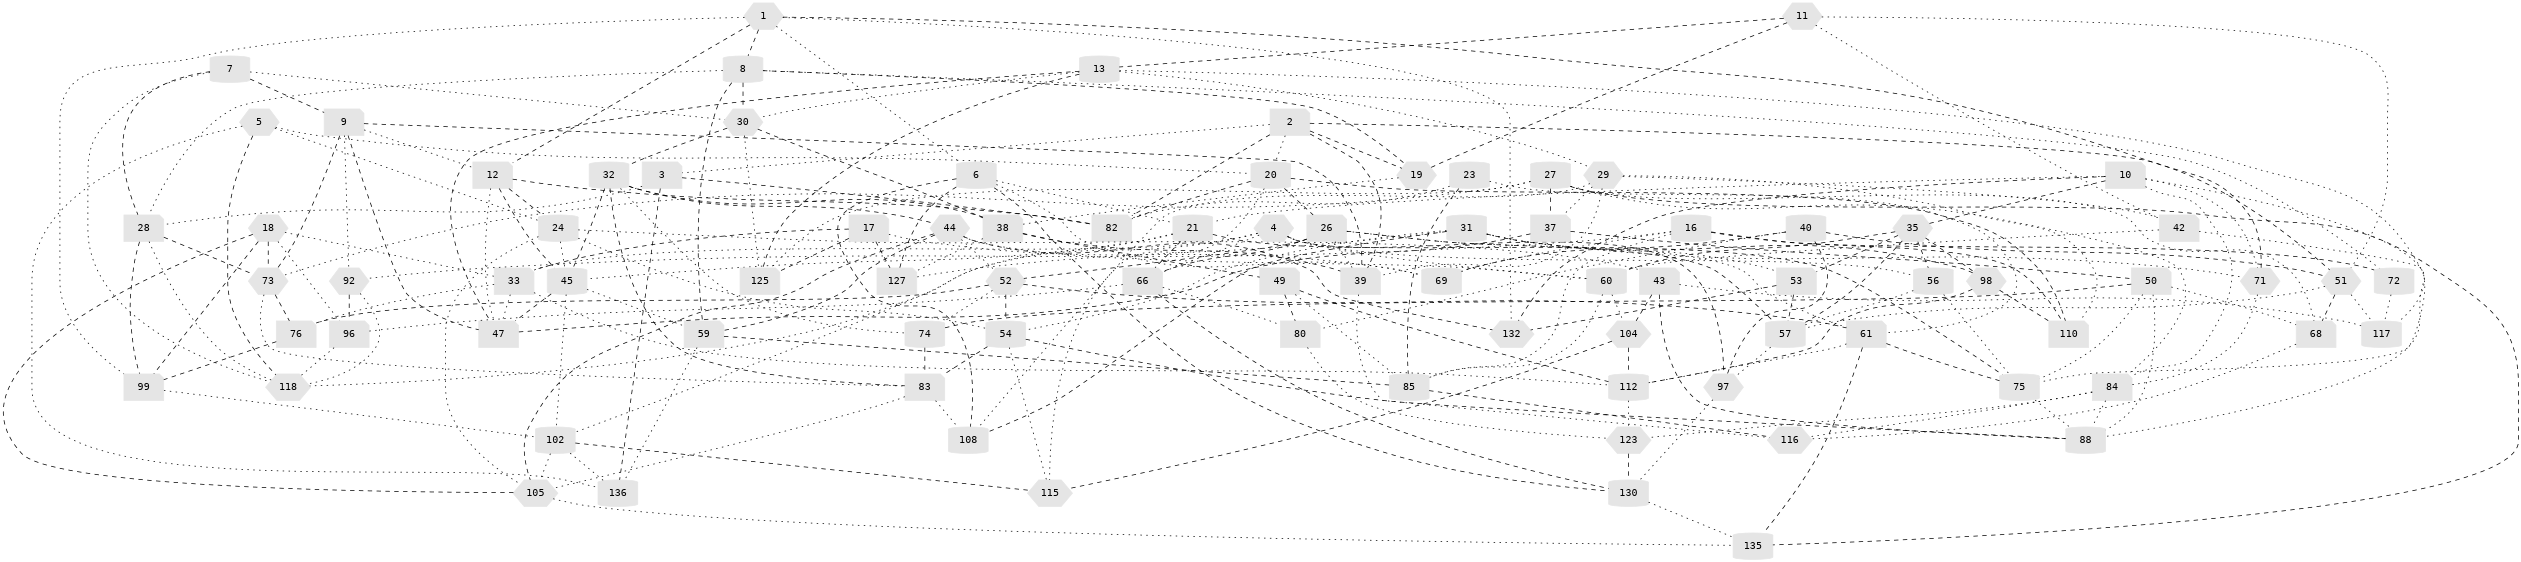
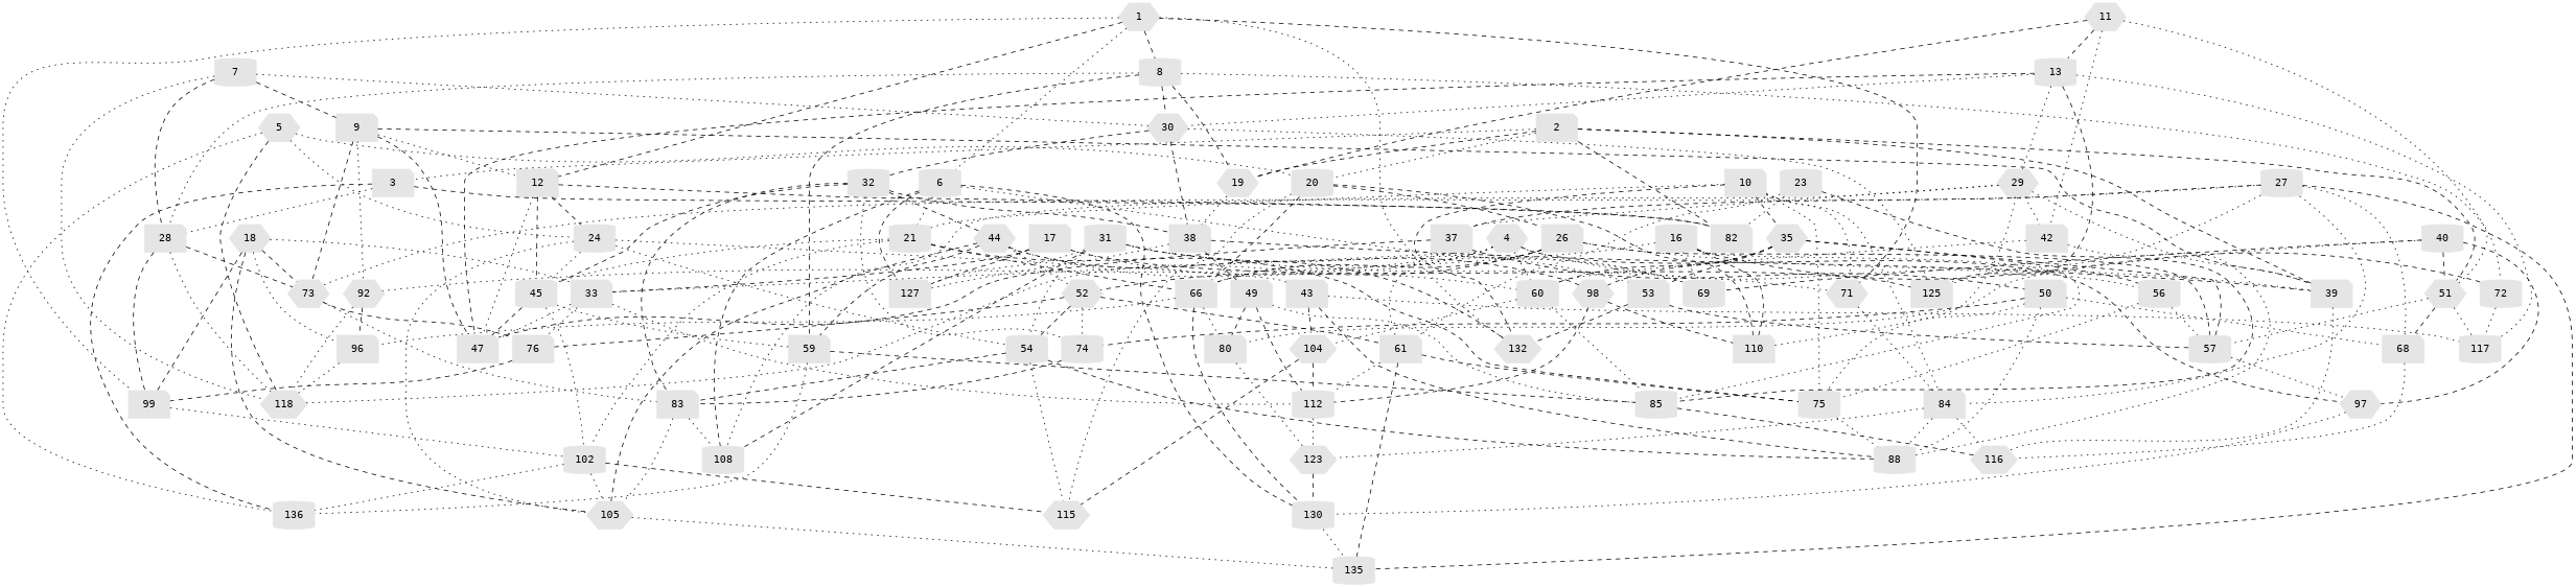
  graph {
    fontname="DejaVu Sans Mono"
    node [color=gray90 fontname="DejaVu Sans Mono" shape=note style=filled]
    edge [fontname="DejaVu Sans Mono" style=dotted]
    1 [shape=hexagon super="+65"]
    6 [shape=cylinder super="+36"]
    8 [shape=cylinder super="+89"]
    12 [super="+22"]
    71 [shape=hexagon]
    99 [super="+114"]
    132 [shape=hexagon]
    21 [shape=cylinder super="+25"]
    69 [shape=cylinder]
    108 [shape=cylinder]
    127
    130 [shape=cylinder super="+137"]
    19 [shape=hexagon]
    28 [super="+34"]
    30 [shape=hexagon super="+41"]
    59 [super="+119"]
    72 [shape=cylinder]
    82 [super="+103"]
    24 [shape=cylinder super="+107"]
    47 [super="+95"]
    45 [shape=cylinder super="+81"]
    84 [super="+126"]
    102 [shape=cylinder super="+122"]
    2 [super="+64"]
    3
    20 [shape=cylinder super="+86"]
    39 [super="+79"]
    51 [shape=hexagon super="+111"]
    136 [shape=cylinder]
    38 [super="+46"]
    110
    26 [super="+62"]
    115 [shape=hexagon]
    116 [shape=hexagon]
    117 [shape=cylinder]
    57 [shape=cylinder super="+131"]
    68
    118 [shape=hexagon super="+129"]
    73 [shape=hexagon super="+100"]
    4 [shape=hexagon super="+14"]
    33 [super="+109"]
    56 [shape=cylinder]
    60 [shape=cylinder super="+94"]
    66 [super="+90"]
    97 [shape=hexagon]
    76
    112 [shape=cylinder super="+121"]
    75 [shape=cylinder super="+128"]
    85 [shape=cylinder super="+124"]
    104 [shape=hexagon]
    96
    80
    5 [shape=hexagon]
    105 [shape=hexagon super="+113"]
    43
    54 [shape=cylinder super="+58"]
    135 [shape=cylinder]
    9 [super="+15"]
    92 [shape=hexagon]
    7 [shape=cylinder]
    125
    32 [shape=cylinder super="+77"]
    83 [super="+106"]
    10 [super="+55"]
    35 [shape=hexagon super="+70"]
    53
    98 [shape=hexagon]
    88 [shape=cylinder super="+133"]
    123 [shape=hexagon]
    13 [shape=cylinder super="+87"]
    29 [shape=hexagon super="+48"]
    11 [shape=hexagon]
    42
    37
    16 [shape=cylinder super="+91"]
    17
    18 [shape=hexagon super="+63"]
    49
    61 [super="+78"]
    52 [shape=hexagon super="+93"]
    23 [shape=cylinder]
    74 [shape=cylinder]
    27 [shape=cylinder super="+67"]
    50 [super="+101"]
    44 [shape=hexagon super="+134"]
    31 [shape=cylinder super="+120"]
    40 [shape=cylinder]
    1 -- 6
    1 -- 8 [style=dashed]
    1 -- 12 [style=dashed]
    1 -- 71 [style=dashed]
    1 -- 99
    1 -- 132
    6 -- 21
    6 -- 69
    6 -- 108 [style=dashed]
    6 -- 127 [style=dashed]
    6 -- 130 [style=dashed]
    8 -- 19 [style=dashed]
    8 -- 28
    8 -- 30 [style=dashed]
    8 -- 59 [style=dashed]
    8 -- 72
    12 -- 82 [style=dashed]
    12 -- 24 [style=dashed]
    12 -- 47
    12 -- 45 [style=dashed]
    71 -- 84
    99 -- 102
    21 -- 45
    21 -- 102
    21 -- 66 [style=dashed]
    21 -- 75 [style=dashed]
    130 -- 135
    19 -- 38
    28 -- 99 [style=dashed]
    28 -- 118
    28 -- 73 [style=dashed]
    30 -- 38 [style=dashed]
    30 -- 125
    30 -- 32 [style=dashed]
    59 -- 136
    59 -- 85 [style=dashed]
    72 -- 117
    24 -- 45
    24 -- 105
    24 -- 43
    24 -- 54
    45 -- 59
    45 -- 47 [style=dashed]
    45 -- 102
    84 -- 116
    84 -- 88
    84 -- 123
    102 -- 136
    102 -- 115 [style=dashed]
    102 -- 105
    2 -- 19 [style=dashed]
    2 -- 82 [style=dashed]
    2 -- 3
    2 -- 20
    2 -- 39 [style=dashed]
    2 -- 51 [style=dashed]
    3 -- 28
    3 -- 82 [style=dashed]
    3 -- 136 [style=dashed]
-   20 -- 82 [style=dashed]
+   20 -- 66 [style=dashed]
    20 -- 110 [style=dashed]
    20 -- 26 [style=dashed]
    20 -- 115
    39 -- 116
    51 -- 117
    51 -- 57
    51 -- 68 [style=dashed]
    38 -- 127
    38 -- 39 [style=dashed]
    38 -- 49 [style=dashed]
    26 -- 39
    26 -- 57 [style=dashed]
    26 -- 66 [style=dashed]
    26 -- 61
    26 -- 52 [style=dashed]
    57 -- 97
    68 -- 116
    73 -- 76 [style=dashed]
    73 -- 83
    4 -- 118
    4 -- 33
    4 -- 56
    4 -- 60
    4 -- 66
    4 -- 97 [style=dashed]
    33 -- 47
    33 -- 76
    33 -- 112
    56 -- 57
    56 -- 75
    60 -- 85
    60 -- 104
    66 -- 130 [style=dashed]
    66 -- 96
    66 -- 80
    97 -- 130
    76 -- 99 [style=dashed]
    112 -- 123
    75 -- 88
    85 -- 116 [style=dashed]
    104 -- 115 [style=dashed]
    104 -- 112 [style=dashed]
    96 -- 118
    80 -- 123
    5 -- 24
    5 -- 20
    5 -- 136
    5 -- 118 [style=dashed]
    105 -- 135
    43 -- 117
    43 -- 104 [style=dashed]
    43 -- 88 [style=dashed]
    54 -- 115
    54 -- 83 [style=dashed]
    54 -- 88 [style=dashed]
    9 -- 12
    9 -- 47 [style=dashed]
    9 -- 39 [style=dashed]
    9 -- 73 [style=dashed]
    9 -- 92
    92 -- 118
    92 -- 96 [style=dashed]
    7 -- 28 [style=dashed]
    7 -- 30
    7 -- 118
    7 -- 9 [style=dashed]
    32 -- 45 [style=dashed]
    32 -- 38 [style=dashed]
    32 -- 83 [style=dashed]
    32 -- 74
    32 -- 44 [style=dashed]
    83 -- 108
    83 -- 105
    10 -- 71
    10 -- 132 [style=dashed]
    10 -- 21
    10 -- 84
    10 -- 75
    10 -- 35 [style=dashed]
    35 -- 57 [style=dashed]
    35 -- 56 [style=dashed]
    35 -- 60 [style=dashed]
    35 -- 53 [style=dashed]
    35 -- 98 [style=dashed]
    53 -- 132 [style=dashed]
    53 -- 57 [style=dashed]
    98 -- 110 [style=dashed]
    98 -- 112 [style=dashed]
    123 -- 130 [style=dashed]
    13 -- 30
    13 -- 47 [style=dashed]
    13 -- 117
    13 -- 125 [style=dashed]
    13 -- 29
    29 -- 108
    29 -- 39
    29 -- 110
    29 -- 42
    29 -- 37
    11 -- 19 [style=dashed]
    11 -- 51
    11 -- 13 [style=dashed]
    11 -- 42
    42 -- 60
    42 -- 88
    37 -- 47 [style=dashed]
    37 -- 50 [style=dashed]
    16 -- 69
    16 -- 72 [style=dashed weight=2]
    16 -- 110 [style=dashed]
    16 -- 85
    16 -- 92
    17 -- 69
    17 -- 127 [style=dashed]
    17 -- 33 [style=dashed]
    17 -- 125 [style=dashed]
    18 -- 99 [style=dashed weight=2]
    18 -- 73 [style=dashed]
    18 -- 33
    18 -- 96
    18 -- 105 [style=dashed]
    49 -- 112 [style=dashed]
    49 -- 85
    49 -- 80 [style=dashed]
    61 -- 112
    61 -- 75 [style=dashed]
    61 -- 135 [style=dashed]
    52 -- 76 [style=dashed]
    52 -- 54 [style=dashed]
    52 -- 61 [style=dashed]
    52 -- 74
    23 -- 82 [weight=2]
    23 -- 85 [style=dashed]
    23 -- 61
    74 -- 83 [style=dashed]
    27 -- 84
    27 -- 68
    27 -- 73
    27 -- 135 [style=dashed]
    27 -- 125
    27 -- 37 [style=dashed]
    50 -- 68
    50 -- 75
    50 -- 88
    50 -- 74 [style=dashed]
    44 -- 132 [style=dashed]
    44 -- 59 [style=dashed]
    44 -- 60
    44 -- 105 [style=dashed]
    44 -- 52
    31 -- 71
    31 -- 108 [style=dashed]
    31 -- 127
    31 -- 54
    31 -- 53
    31 -- 98 [style=dashed]
    40 -- 69 [style=dashed]
    40 -- 51 [style=dashed]
    40 -- 97 [style=dashed]
    40 -- 80
  }
